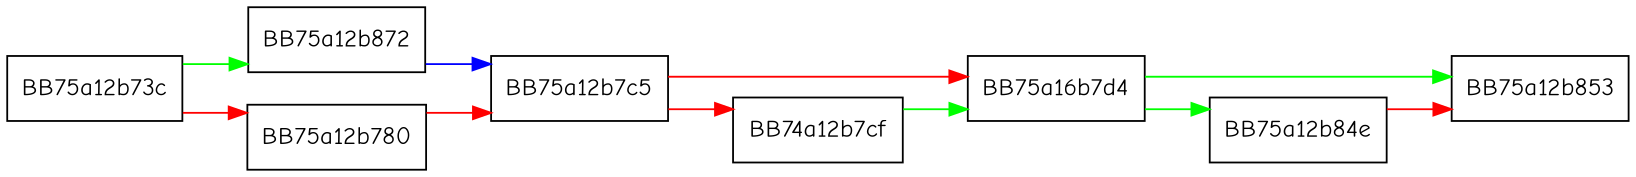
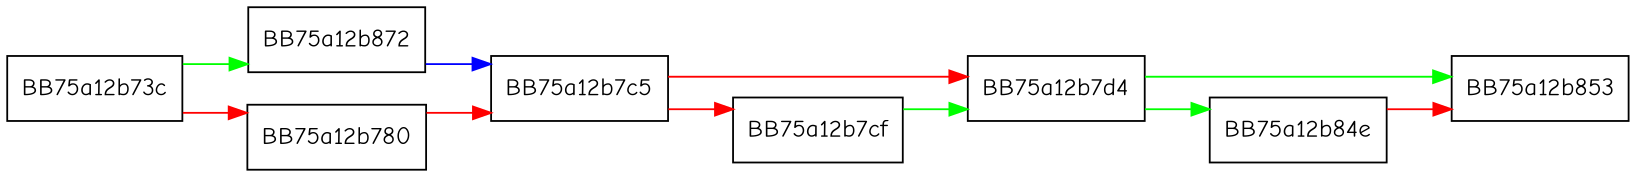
  digraph {
    fontname="Comic Neue"
    rankdir=LR
    splines=ortho
    node [fontname="Comic Neue" shape=box]
    edge [color=red fontname="Comic Neue"]
    BB75a12b73c
    BB75a12b872
    BB75a12b780
    BB75a12b7c5
-   BB75a12b7d4 [label=BB75a16b7d4]
-   BB75a12b7cf [label=BB74a12b7cf]
+   BB75a12b7d4
+   BB75a12b7cf
    BB75a12b853
    BB75a12b84e
    BB75a12b73c -> BB75a12b872 [color=green]
    BB75a12b73c -> BB75a12b780
    BB75a12b872 -> BB75a12b7c5 [color=blue]
    BB75a12b780 -> BB75a12b7c5
    BB75a12b7c5 -> BB75a12b7d4
    BB75a12b7c5 -> BB75a12b7cf
    BB75a12b7d4 -> BB75a12b853 [color=green]
    BB75a12b7d4 -> BB75a12b84e [color=green]
    BB75a12b7cf -> BB75a12b7d4 [color=green]
    BB75a12b84e -> BB75a12b853
  }
